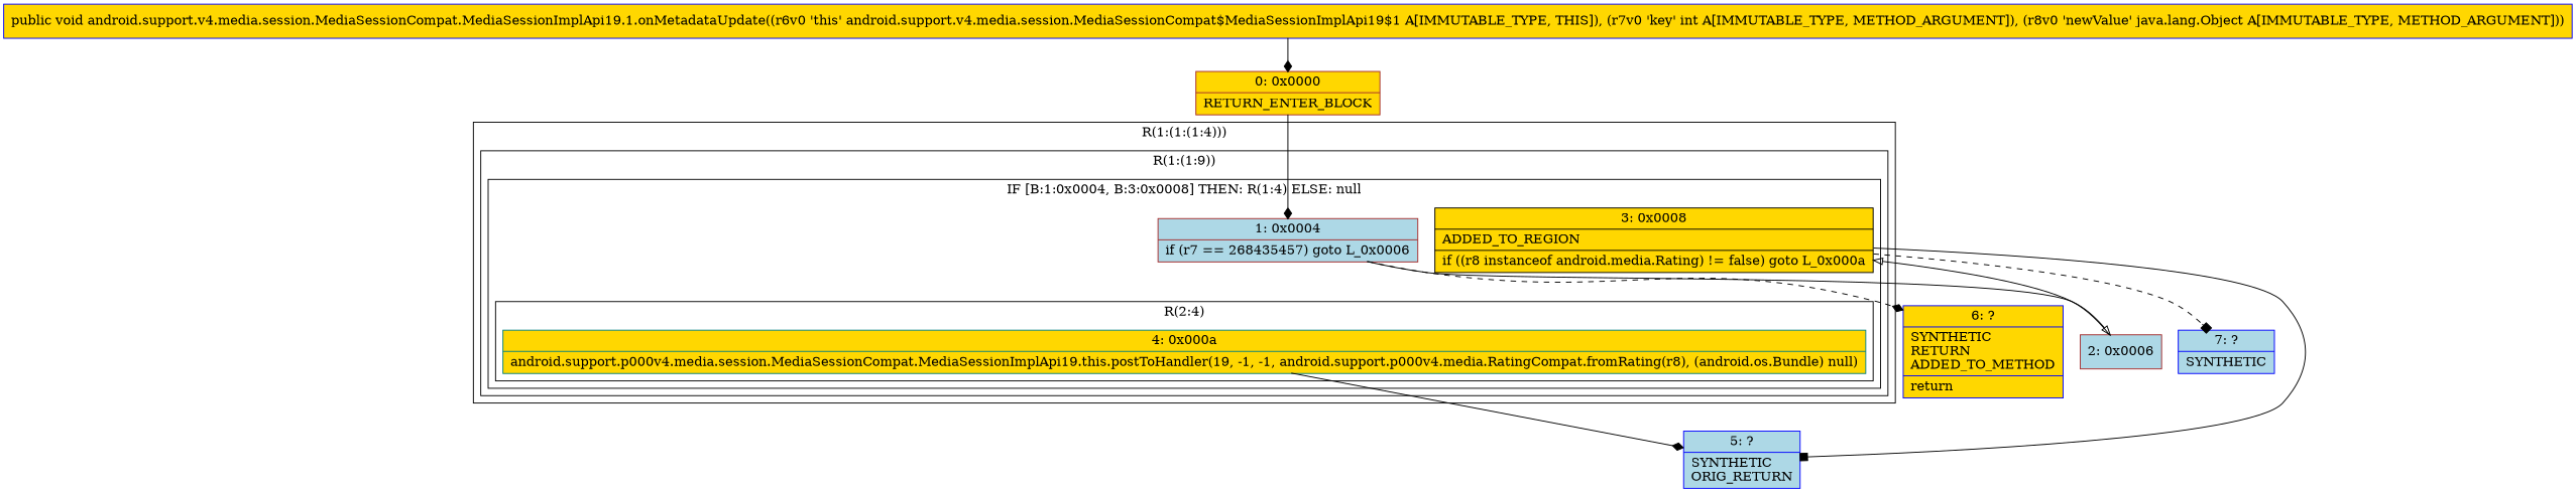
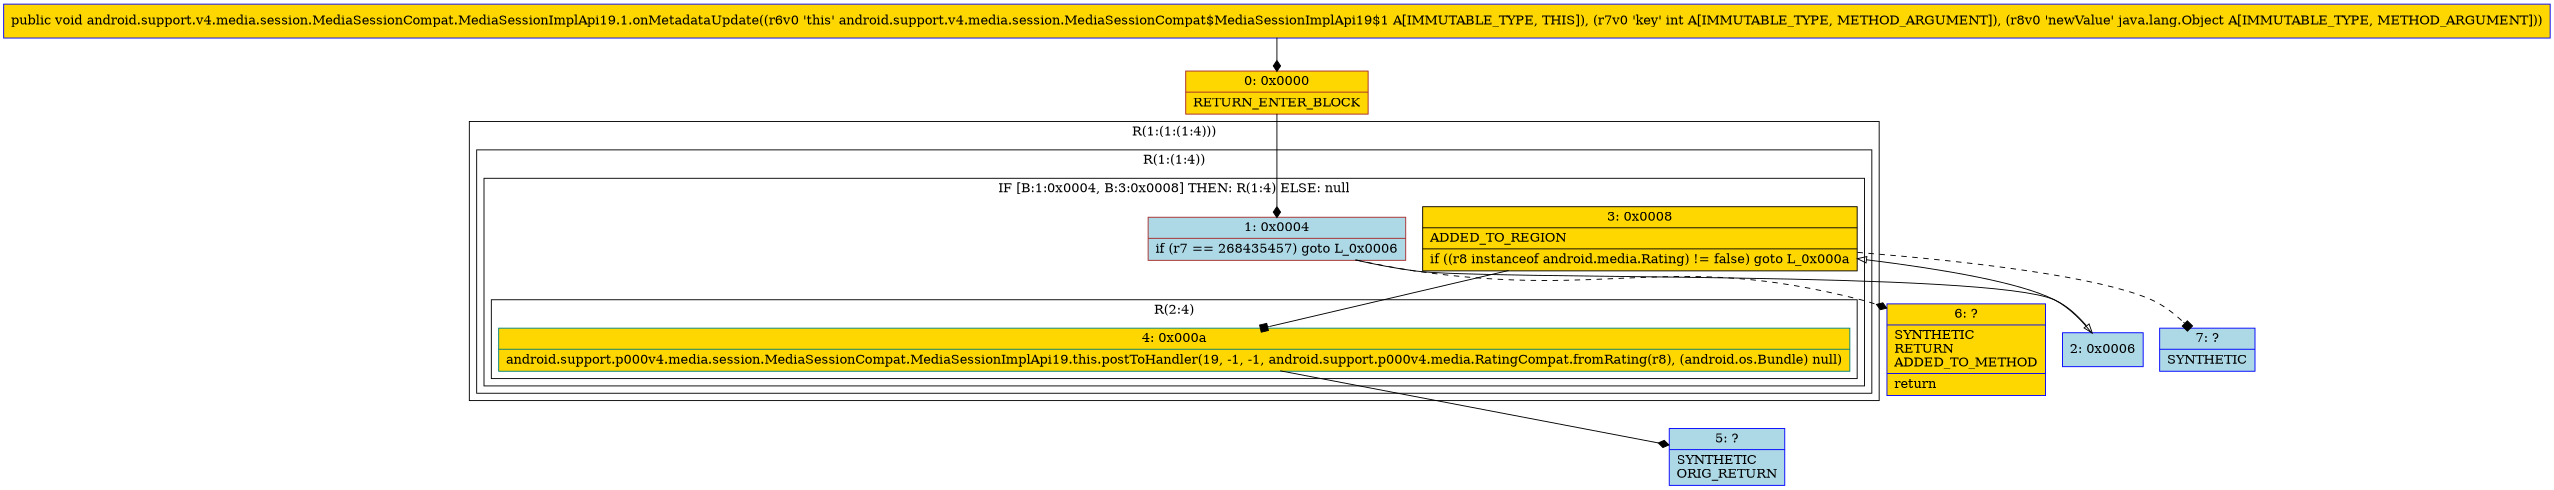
  digraph {
    node [color=blue fillcolor=gold shape=record style=filled]
    edge [arrowhead=diamond]
    n1 [color=teal label="{4\:\ 0x000a|android.support.p000v4.media.session.MediaSessionCompat.MediaSessionImplApi19.this.postToHandler(19, \-1, \-1, android.support.p000v4.media.RatingCompat.fromRating(r8), (android.os.Bundle) null)\l}"]
    n2 [color=brown fillcolor=lightblue label="{1\:\ 0x0004|if (r7 == 268435457) goto L_0x0006\l}"]
    n3 [color=black label="{3\:\ 0x0008|ADDED_TO_REGION\l|if ((r8 instanceof android.media.Rating) != false) goto L_0x000a\l}"]
    n4 [fillcolor=lightblue label="{5\:\ ?|SYNTHETIC\lORIG_RETURN\l}"]
-   n5 [color=brown fillcolor=lightblue label="{2\:\ 0x0006}"]
+   n5 [fillcolor=lightblue label="{2\:\ 0x0006}"]
    n6 [label="{6\:\ ?|SYNTHETIC\lRETURN\lADDED_TO_METHOD\l|return\l}"]
    n7 [fillcolor=lightblue label="{7\:\ ?|SYNTHETIC\l}"]
    n8 [color=brown label="{0\:\ 0x0000|RETURN_ENTER_BLOCK\l}"]
    n9 [label="{public void android.support.v4.media.session.MediaSessionCompat.MediaSessionImplApi19.1.onMetadataUpdate((r6v0 'this' android.support.v4.media.session.MediaSessionCompat$MediaSessionImplApi19$1 A[IMMUTABLE_TYPE, THIS]), (r7v0 'key' int A[IMMUTABLE_TYPE, METHOD_ARGUMENT]), (r8v0 'newValue' java.lang.Object A[IMMUTABLE_TYPE, METHOD_ARGUMENT])) }"]
    subgraph cluster_1 {
      label="R(1:(1:(1:4)))"
      subgraph cluster_2 {
-       label="R(1:(1:9))"
+       label="R(1:(1:4))"
        subgraph cluster_3 {
          label="IF [B:1:0x0004, B:3:0x0008] THEN: R(1:4) ELSE: null"
          n2
          n3
          subgraph cluster_4 {
            label="R(2:4)"
            n1
          }
        }
      }
    }
    n1 -> n4
    n2 -> n5 [arrowhead=onormal]
    n2 -> n6 [style=dashed]
-   n3 -> n4 [arrowhead=box]
+   n3 -> n1 [arrowhead=box]
    n3 -> n7 [arrowhead=box style=dashed]
    n5 -> n3 [arrowhead=onormal]
    n8 -> n2
    n9 -> n8
  }
